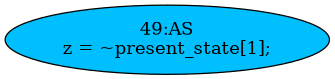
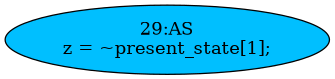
  strict digraph {
-   n1 [ast="<pyverilog.vparser.ast.Assign object at 0x7f45d25599d0>" def_var="['z']" fillcolor=deepskyblue label="49:AS\nz = ~present_state[1];" statements="[]" style=filled typ=Assign use_var="['present_state']"]
+   n1 [ast="<pyverilog.vparser.ast.Assign object at 0x7f45d25599d0>" def_var="['z']" fillcolor=deepskyblue label="29:AS\nz = ~present_state[1];" statements="[]" style=filled typ=Assign use_var="['present_state']"]
  }
